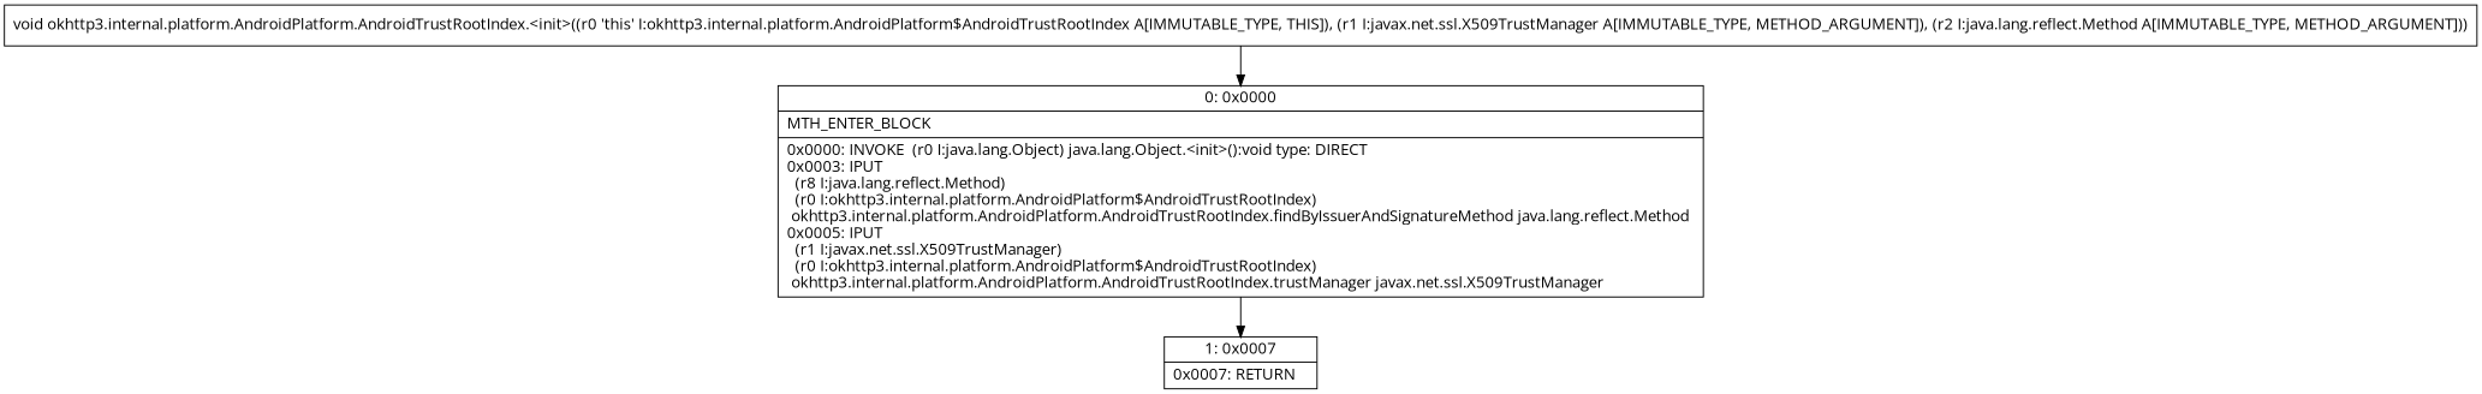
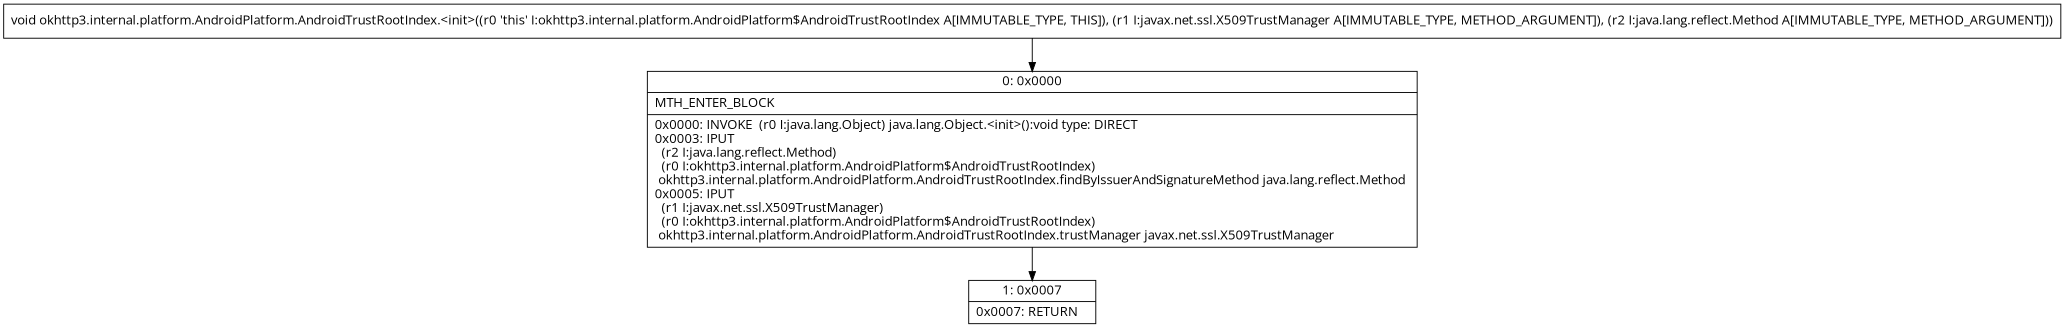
  digraph {
    fontname="Open Sans"
    node [shape=record fontname="Open Sans"]
    edge [fontname="Open Sans"]
-   n1 [label="{0\:\ 0x0000|MTH_ENTER_BLOCK\l|0x0000: INVOKE  (r0 I:java.lang.Object) java.lang.Object.\<init\>():void type: DIRECT \l0x0003: IPUT  \l  (r8 I:java.lang.reflect.Method)\l  (r0 I:okhttp3.internal.platform.AndroidPlatform$AndroidTrustRootIndex)\l okhttp3.internal.platform.AndroidPlatform.AndroidTrustRootIndex.findByIssuerAndSignatureMethod java.lang.reflect.Method \l0x0005: IPUT  \l  (r1 I:javax.net.ssl.X509TrustManager)\l  (r0 I:okhttp3.internal.platform.AndroidPlatform$AndroidTrustRootIndex)\l okhttp3.internal.platform.AndroidPlatform.AndroidTrustRootIndex.trustManager javax.net.ssl.X509TrustManager \l}"]
+   n1 [label="{0\:\ 0x0000|MTH_ENTER_BLOCK\l|0x0000: INVOKE  (r0 I:java.lang.Object) java.lang.Object.\<init\>():void type: DIRECT \l0x0003: IPUT  \l  (r2 I:java.lang.reflect.Method)\l  (r0 I:okhttp3.internal.platform.AndroidPlatform$AndroidTrustRootIndex)\l okhttp3.internal.platform.AndroidPlatform.AndroidTrustRootIndex.findByIssuerAndSignatureMethod java.lang.reflect.Method \l0x0005: IPUT  \l  (r1 I:javax.net.ssl.X509TrustManager)\l  (r0 I:okhttp3.internal.platform.AndroidPlatform$AndroidTrustRootIndex)\l okhttp3.internal.platform.AndroidPlatform.AndroidTrustRootIndex.trustManager javax.net.ssl.X509TrustManager \l}"]
    n2 [label="{1\:\ 0x0007|0x0007: RETURN   \l}"]
    n3 [label="{void okhttp3.internal.platform.AndroidPlatform.AndroidTrustRootIndex.\<init\>((r0 'this' I:okhttp3.internal.platform.AndroidPlatform$AndroidTrustRootIndex A[IMMUTABLE_TYPE, THIS]), (r1 I:javax.net.ssl.X509TrustManager A[IMMUTABLE_TYPE, METHOD_ARGUMENT]), (r2 I:java.lang.reflect.Method A[IMMUTABLE_TYPE, METHOD_ARGUMENT])) }"]
    n1 -> n2
    n3 -> n1
  }
